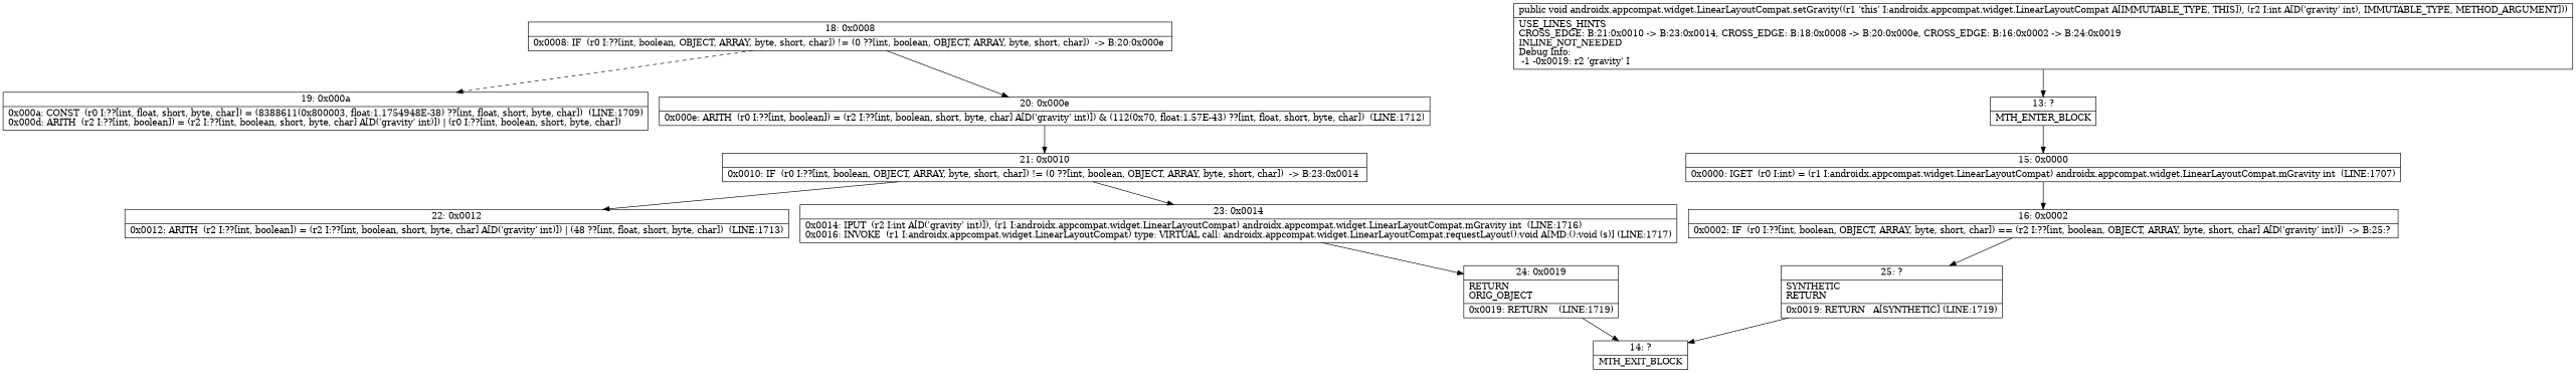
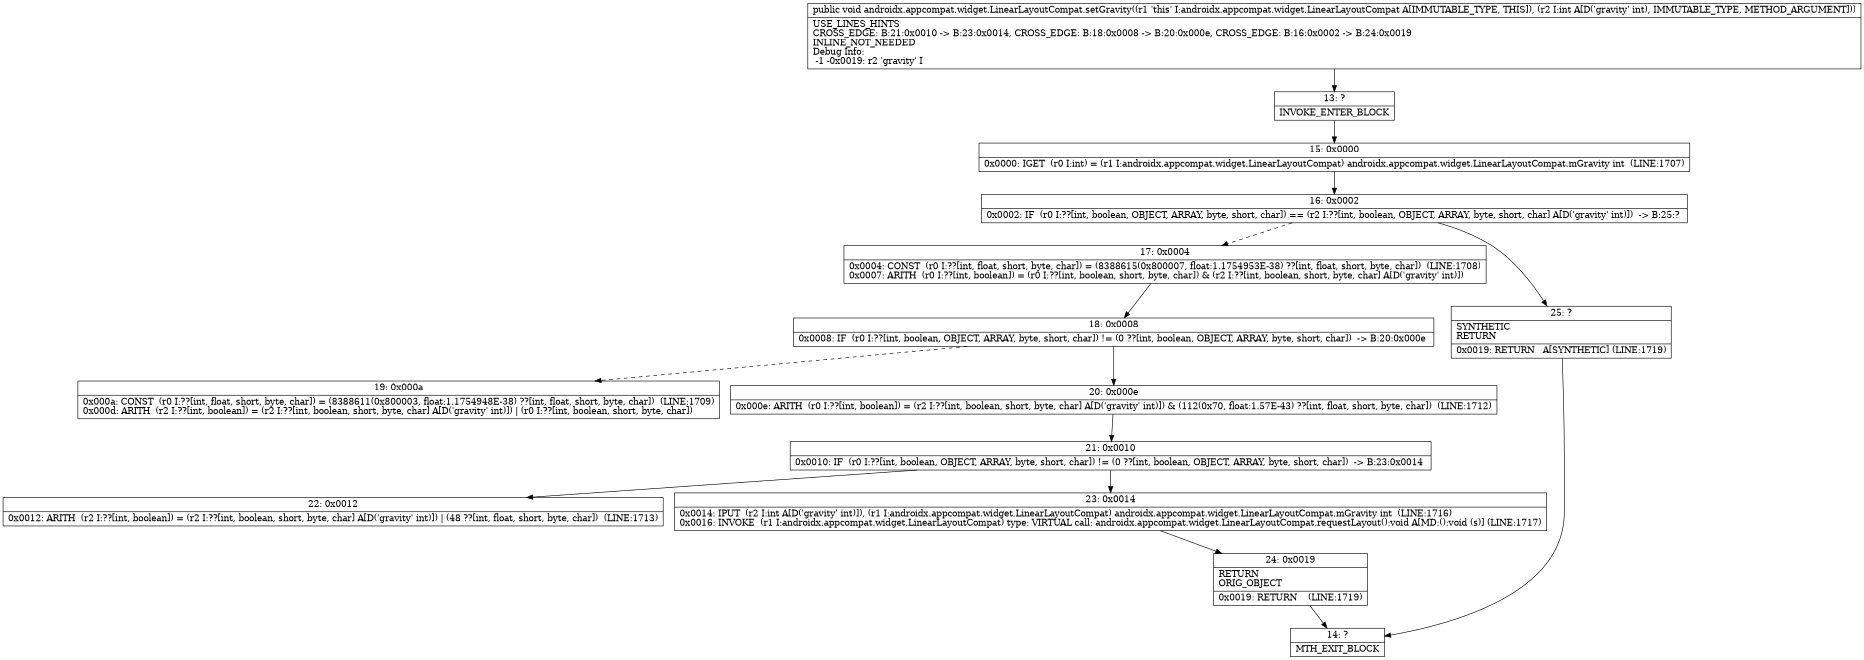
  digraph {
    node [shape=record]
-   n1 [label="{13\:\ ?|MTH_ENTER_BLOCK\l}"]
+   n1 [label="{13\:\ ?|INVOKE_ENTER_BLOCK\l}"]
    n2 [label="{15\:\ 0x0000|0x0000: IGET  (r0 I:int) = (r1 I:androidx.appcompat.widget.LinearLayoutCompat) androidx.appcompat.widget.LinearLayoutCompat.mGravity int  (LINE:1707)\l}"]
    n3 [label="{16\:\ 0x0002|0x0002: IF  (r0 I:??[int, boolean, OBJECT, ARRAY, byte, short, char]) == (r2 I:??[int, boolean, OBJECT, ARRAY, byte, short, char] A[D('gravity' int)])  \-\> B:25:? \l}"]
+   n4 [label="{17\:\ 0x0004|0x0004: CONST  (r0 I:??[int, float, short, byte, char]) = (8388615(0x800007, float:1.1754953E\-38) ??[int, float, short, byte, char])  (LINE:1708)\l0x0007: ARITH  (r0 I:??[int, boolean]) = (r0 I:??[int, boolean, short, byte, char]) & (r2 I:??[int, boolean, short, byte, char] A[D('gravity' int)]) \l}"]
    n5 [label="{25\:\ ?|SYNTHETIC\lRETURN\l|0x0019: RETURN   A[SYNTHETIC] (LINE:1719)\l}"]
    n6 [label="{18\:\ 0x0008|0x0008: IF  (r0 I:??[int, boolean, OBJECT, ARRAY, byte, short, char]) != (0 ??[int, boolean, OBJECT, ARRAY, byte, short, char])  \-\> B:20:0x000e \l}"]
    n7 [label="{14\:\ ?|MTH_EXIT_BLOCK\l}"]
    n8 [label="{19\:\ 0x000a|0x000a: CONST  (r0 I:??[int, float, short, byte, char]) = (8388611(0x800003, float:1.1754948E\-38) ??[int, float, short, byte, char])  (LINE:1709)\l0x000d: ARITH  (r2 I:??[int, boolean]) = (r2 I:??[int, boolean, short, byte, char] A[D('gravity' int)]) \| (r0 I:??[int, boolean, short, byte, char]) \l}"]
    n9 [label="{20\:\ 0x000e|0x000e: ARITH  (r0 I:??[int, boolean]) = (r2 I:??[int, boolean, short, byte, char] A[D('gravity' int)]) & (112(0x70, float:1.57E\-43) ??[int, float, short, byte, char])  (LINE:1712)\l}"]
    n10 [label="{21\:\ 0x0010|0x0010: IF  (r0 I:??[int, boolean, OBJECT, ARRAY, byte, short, char]) != (0 ??[int, boolean, OBJECT, ARRAY, byte, short, char])  \-\> B:23:0x0014 \l}"]
    n11 [label="{22\:\ 0x0012|0x0012: ARITH  (r2 I:??[int, boolean]) = (r2 I:??[int, boolean, short, byte, char] A[D('gravity' int)]) \| (48 ??[int, float, short, byte, char])  (LINE:1713)\l}"]
    n12 [label="{23\:\ 0x0014|0x0014: IPUT  (r2 I:int A[D('gravity' int)]), (r1 I:androidx.appcompat.widget.LinearLayoutCompat) androidx.appcompat.widget.LinearLayoutCompat.mGravity int  (LINE:1716)\l0x0016: INVOKE  (r1 I:androidx.appcompat.widget.LinearLayoutCompat) type: VIRTUAL call: androidx.appcompat.widget.LinearLayoutCompat.requestLayout():void A[MD:():void (s)] (LINE:1717)\l}"]
    n13 [label="{24\:\ 0x0019|RETURN\lORIG_OBJECT\l|0x0019: RETURN    (LINE:1719)\l}"]
    n14 [label="{public void androidx.appcompat.widget.LinearLayoutCompat.setGravity((r1 'this' I:androidx.appcompat.widget.LinearLayoutCompat A[IMMUTABLE_TYPE, THIS]), (r2 I:int A[D('gravity' int), IMMUTABLE_TYPE, METHOD_ARGUMENT]))  | USE_LINES_HINTS\lCROSS_EDGE: B:21:0x0010 \-\> B:23:0x0014, CROSS_EDGE: B:18:0x0008 \-\> B:20:0x000e, CROSS_EDGE: B:16:0x0002 \-\> B:24:0x0019\lINLINE_NOT_NEEDED\lDebug Info:\l  \-1 \-0x0019: r2 'gravity' I\l}"]
    n1 -> n2
    n2 -> n3
+   n3 -> n4 [style=dashed]
    n3 -> n5
+   n4 -> n6
    n5 -> n7
    n6 -> n8 [style=dashed]
    n6 -> n9
    n9 -> n10
    n10 -> n11 [style=solid]
    n10 -> n12
    n12 -> n13
    n13 -> n7
    n14 -> n1
  }
